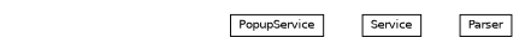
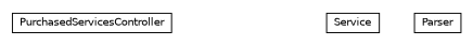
  digraph {
    nodesep=0.25
    ranksep=0.5
    node [fontcolor=black fontname=Helvetica fontsize=10.0 shape=plaintext]
-   n2 [label=<<table title="org.universAAL.tools.ucc.controller.ustore.services.PopupService" border="0" cellborder="1" cellspacing="0" cellpadding="2" port="p" href="./PopupService.html"> 		<tr><td><table border="0" cellspacing="0" cellpadding="1"> <tr><td align="center" balign="center"> PopupService </td></tr> 		</table></td></tr> 		</table>>]
+   n1 [label=<<table title="org.universAAL.tools.ucc.controller.ustore.services.PurchasedServicesController" border="0" cellborder="1" cellspacing="0" cellpadding="2" port="p" href="./PurchasedServicesController.html"> 		<tr><td><table border="0" cellspacing="0" cellpadding="1"> <tr><td align="center" balign="center"> PurchasedServicesController </td></tr> 		</table></td></tr> 		</table>>]
    n3 [label=<<table title="org.universAAL.tools.ucc.controller.ustore.services.Service" border="0" cellborder="1" cellspacing="0" cellpadding="2" port="p" href="./Service.html"> 		<tr><td><table border="0" cellspacing="0" cellpadding="1"> <tr><td align="center" balign="center"> Service </td></tr> 		</table></td></tr> 		</table>>]
    n4 [label=<<table title="org.universAAL.tools.ucc.controller.ustore.services.Parser" border="0" cellborder="1" cellspacing="0" cellpadding="2" port="p" href="./Parser.html"> 		<tr><td><table border="0" cellspacing="0" cellpadding="1"> <tr><td align="center" balign="center"> Parser </td></tr> 		</table></td></tr> 		</table>>]
  }
